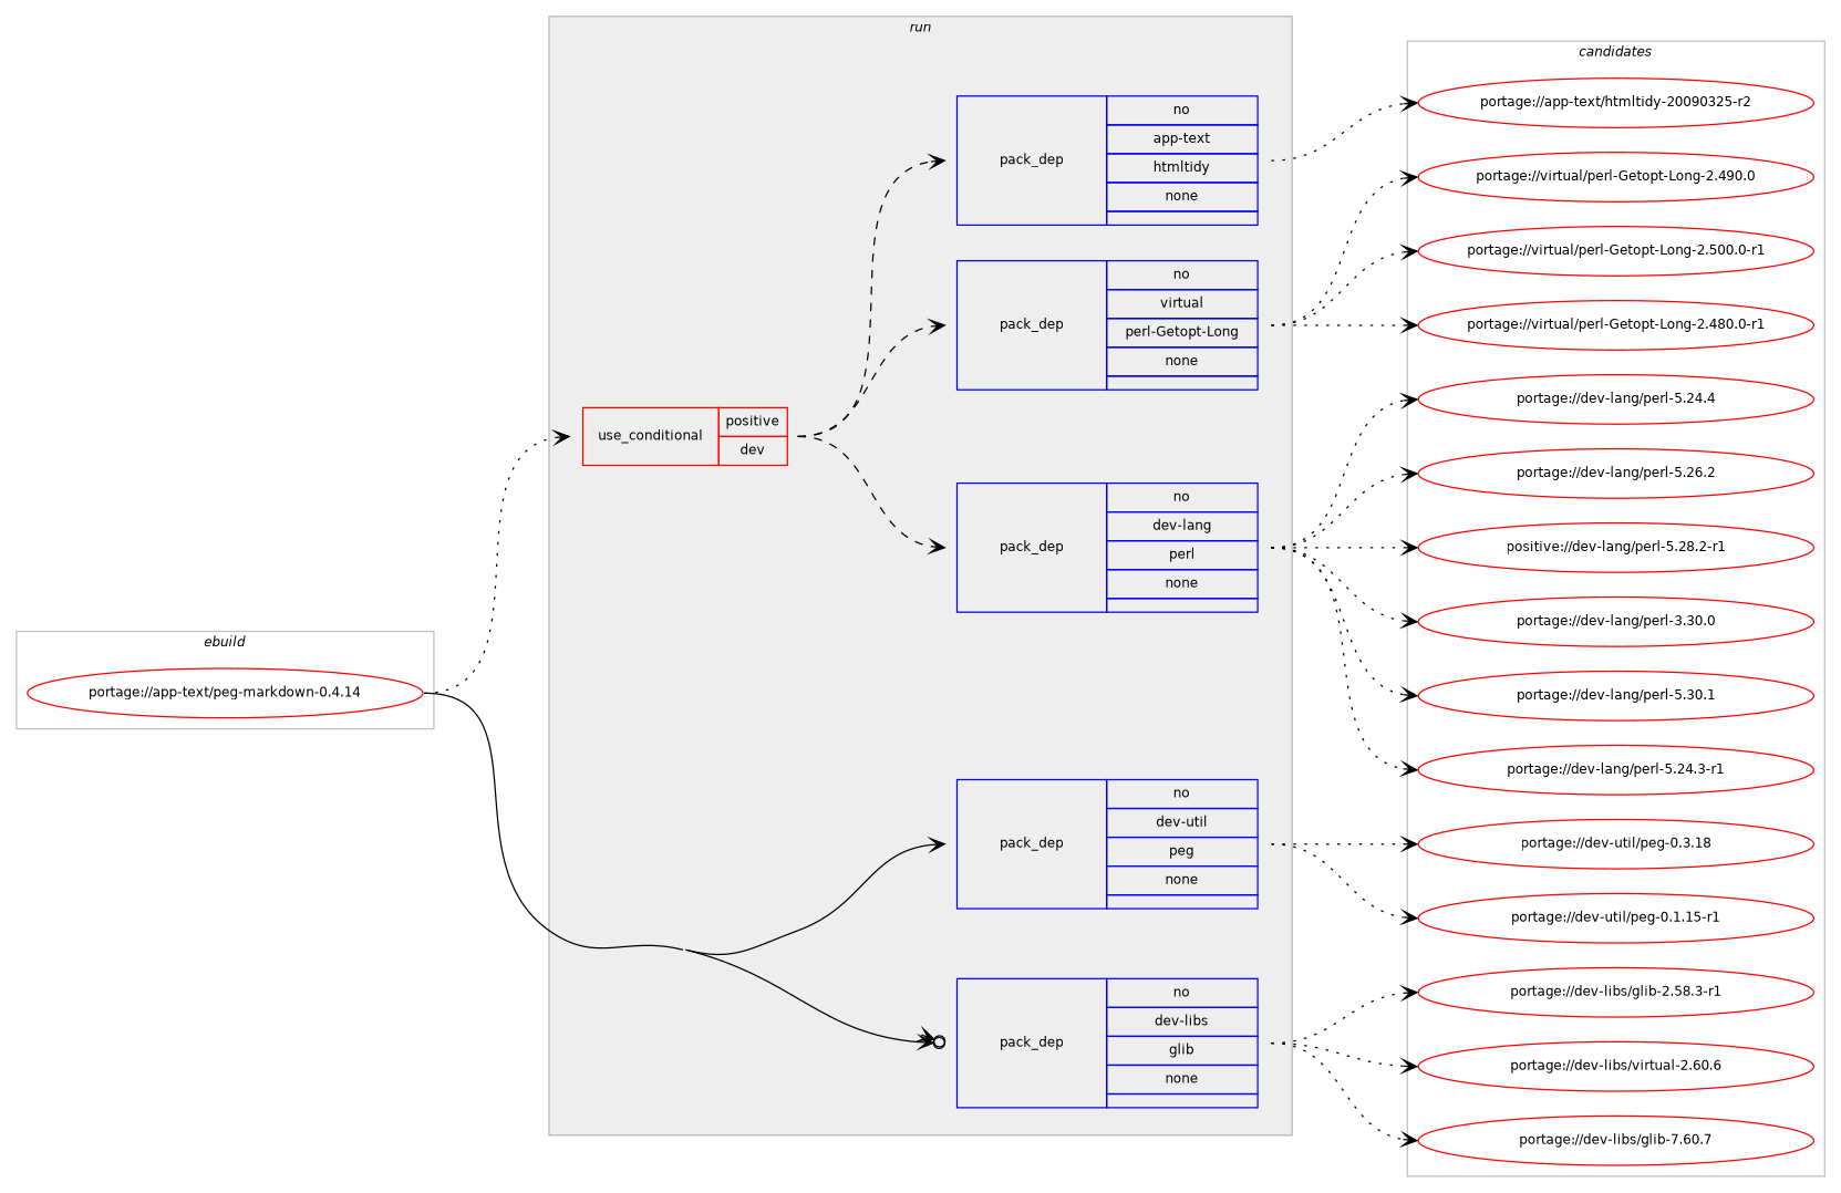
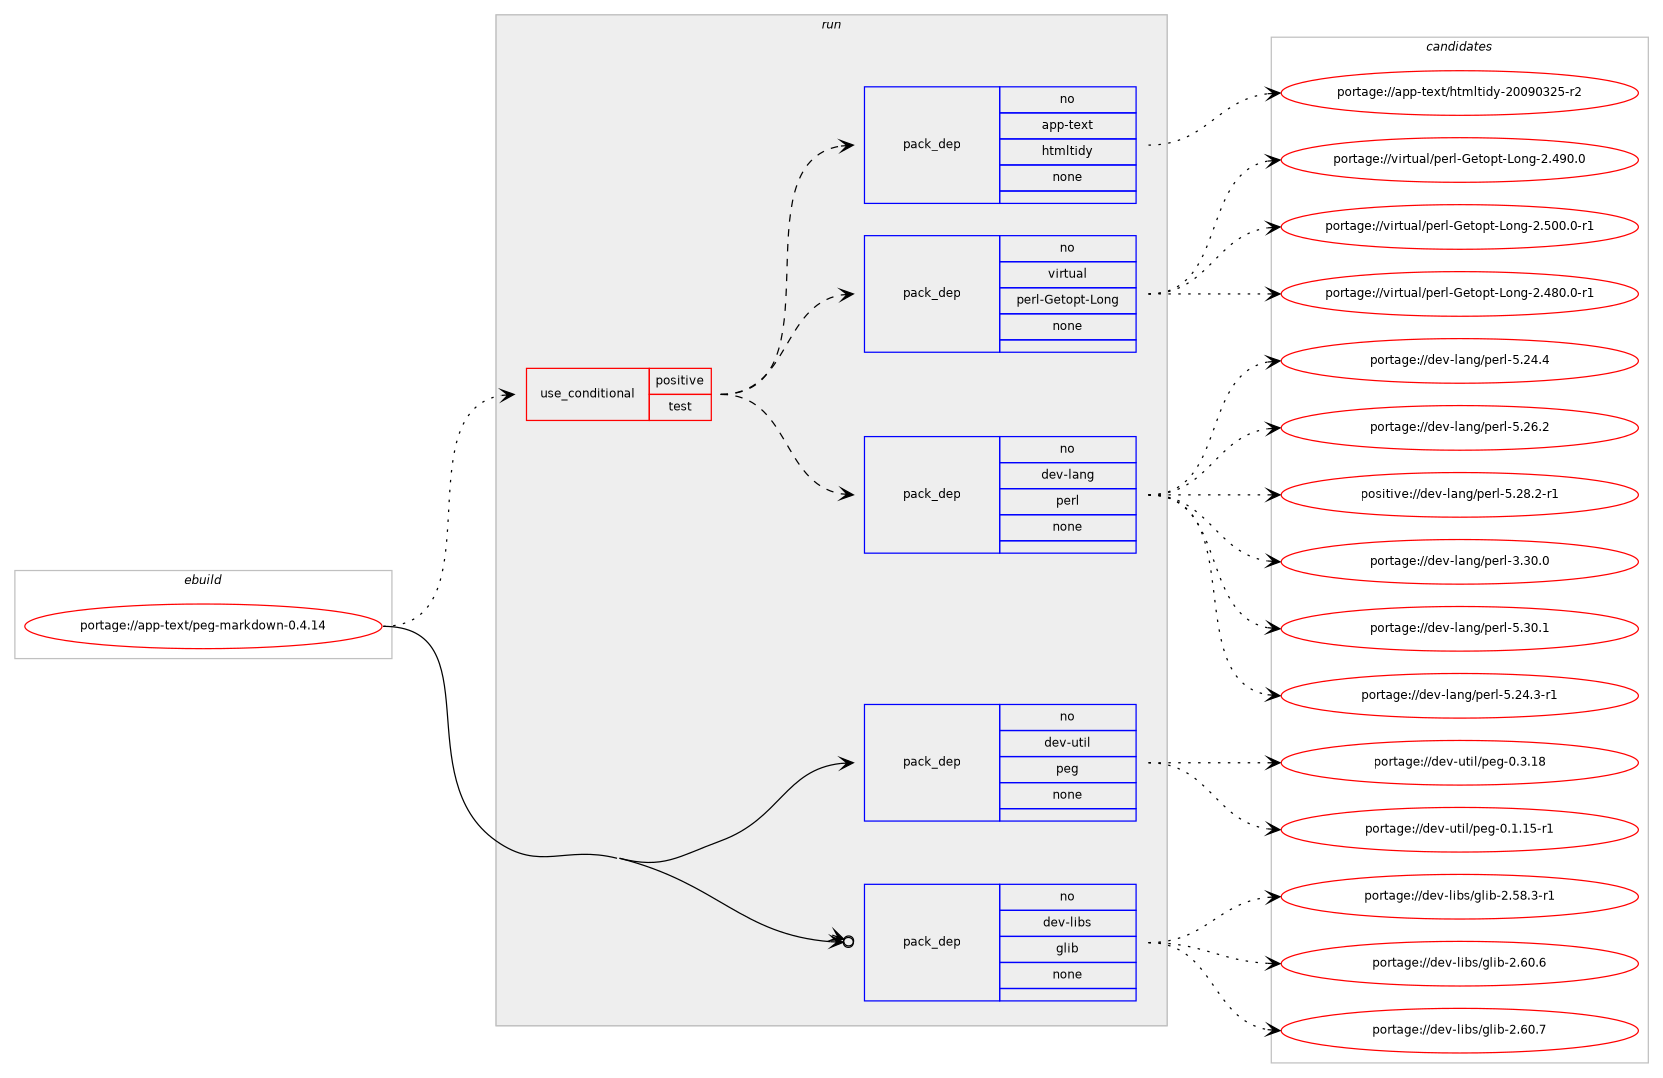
  digraph {
    compound=true
    concentrate=true
    fontname=Helvetica
    fontsize=10
    newrank=true
    rankdir=LR
    ranksep=1.5
    node [color=red fontname=Helvetica fontsize=10]
    edge [arrowhead=vee headport=w style=dotted tailport=e weight=100]
    n1 [label="portage://app-text/peg-markdown-0.4.14" width=4]
    n2 [color=blue label=<<TABLE BORDER="0" CELLBORDER="1" CELLSPACING="0" CELLPADDING="4" WIDTH="220"><TR><TD ROWSPAN="6" CELLPADDING="30">pack_dep</TD></TR><TR><TD WIDTH="110">no</TD></TR><TR><TD>dev-lang</TD></TR><TR><TD>perl</TD></TR><TR><TD>none</TD></TR><TR><TD></TD></TR></TABLE>> shape=none]
    n3 [color=blue label=<<TABLE BORDER="0" CELLBORDER="1" CELLSPACING="0" CELLPADDING="4" WIDTH="220"><TR><TD ROWSPAN="6" CELLPADDING="30">pack_dep</TD></TR><TR><TD WIDTH="110">no</TD></TR><TR><TD>virtual</TD></TR><TR><TD>perl-Getopt-Long</TD></TR><TR><TD>none</TD></TR><TR><TD></TD></TR></TABLE>> shape=none]
    n4 [color=blue label=<<TABLE BORDER="0" CELLBORDER="1" CELLSPACING="0" CELLPADDING="4" WIDTH="220"><TR><TD ROWSPAN="6" CELLPADDING="30">pack_dep</TD></TR><TR><TD WIDTH="110">no</TD></TR><TR><TD>app-text</TD></TR><TR><TD>htmltidy</TD></TR><TR><TD>none</TD></TR><TR><TD></TD></TR></TABLE>> shape=none]
-   n5 [label=<<TABLE BORDER="0" CELLBORDER="1" CELLSPACING="0" CELLPADDING="4"><TR><TD ROWSPAN="3" CELLPADDING="10">use_conditional</TD></TR><TR><TD>positive</TD></TR><TR><TD>dev</TD></TR></TABLE>> shape=none]
+   n5 [label=<<TABLE BORDER="0" CELLBORDER="1" CELLSPACING="0" CELLPADDING="4"><TR><TD ROWSPAN="3" CELLPADDING="10">use_conditional</TD></TR><TR><TD>positive</TD></TR><TR><TD>test</TD></TR></TABLE>> shape=none]
    n6 [color=blue label=<<TABLE BORDER="0" CELLBORDER="1" CELLSPACING="0" CELLPADDING="4" WIDTH="220"><TR><TD ROWSPAN="6" CELLPADDING="30">pack_dep</TD></TR><TR><TD WIDTH="110">no</TD></TR><TR><TD>dev-util</TD></TR><TR><TD>peg</TD></TR><TR><TD>none</TD></TR><TR><TD></TD></TR></TABLE>> shape=none]
    n7 [color=blue label=<<TABLE BORDER="0" CELLBORDER="1" CELLSPACING="0" CELLPADDING="4" WIDTH="220"><TR><TD ROWSPAN="6" CELLPADDING="30">pack_dep</TD></TR><TR><TD WIDTH="110">no</TD></TR><TR><TD>dev-libs</TD></TR><TR><TD>glib</TD></TR><TR><TD>none</TD></TR><TR><TD></TD></TR></TABLE>> shape=none]
    n8 [label="portage://dev-lang/perl-5.24.3-r1" width=4]
    n9 [label="portage://dev-lang/perl-5.24.4" width=4]
    n10 [label="portage://dev-lang/perl-5.26.2" width=4]
    n11 [label="positive://dev-lang/perl-5.28.2-r1" width=4]
    n12 [label="portage://dev-lang/perl-3.30.0" width=4]
    n13 [label="portage://dev-lang/perl-5.30.1" width=4]
    n14 [label="portage://virtual/perl-Getopt-Long-2.480.0-r1" width=4]
    n15 [label="portage://virtual/perl-Getopt-Long-2.490.0" width=4]
    n16 [label="portage://virtual/perl-Getopt-Long-2.500.0-r1" width=4]
    n17 [label="portage://app-text/htmltidy-20090325-r2" width=4]
    n18 [label="portage://dev-util/peg-0.1.15-r1" width=4]
    n19 [label="portage://dev-util/peg-0.3.18" width=4]
    n20 [label="portage://dev-libs/glib-2.58.3-r1" width=4]
-   n21 [label="portage://dev-libs/virtual-2.60.6" width=4]
-   n22 [label="portage://dev-libs/glib-7.60.7" width=4]
+   n21 [label="portage://dev-libs/glib-2.60.6" width=4]
+   n22 [label="portage://dev-libs/glib-2.60.7" width=4]
    subgraph cluster_1 {
      color=gray
      label=<<i>ebuild</i>>
      rank=same
      n1
    }
    subgraph cluster_2 {
      color=gray
      label=<<i>dependencies</i>>
      subgraph cluster_3 {
        color=gray
        fillcolor="#eeeeee"
        label=<<i>compile</i>>
        style=filled
        subgraph sub_4 {
          color=gray
          fillcolor="#eeeeee"
          label=<<i>compile</i>>
          style=filled
          n5
          subgraph sub_5 {
            color=gray
            fillcolor="#eeeeee"
            label=<<i>compile</i>>
            style=filled
            n2
          }
          subgraph sub_6 {
            color=gray
            fillcolor="#eeeeee"
            label=<<i>compile</i>>
            style=filled
            n3
          }
          subgraph sub_7 {
            color=gray
            fillcolor="#eeeeee"
            label=<<i>compile</i>>
            style=filled
            n4
          }
        }
        subgraph sub_8 {
          color=gray
          fillcolor="#eeeeee"
          label=<<i>compile</i>>
          style=filled
          n6
        }
      }
      subgraph cluster_9 {
        color=gray
        fillcolor="#eeeeee"
        label=<<i>compile and run</i>>
        style=filled
        subgraph sub_10 {
          color=gray
          fillcolor="#eeeeee"
          label=<<i>compile and run</i>>
          style=filled
          n7
        }
      }
      subgraph cluster_11 {
        color=gray
        fillcolor="#eeeeee"
        label=<<i>run</i>>
        style=filled
      }
    }
    subgraph cluster_12 {
      color=gray
      label=<<i>candidates</i>>
      rank=same
      subgraph sub_13 {
        color=black
        label=<<i>candidates</i>>
        nodesep=1
        rank=same
        n8
        n9
        n10
        n11
        n12
        n13
      }
      subgraph sub_14 {
        color=black
        label=<<i>candidates</i>>
        nodesep=1
        rank=same
        n14
        n15
        n16
      }
      subgraph sub_15 {
        color=black
        label=<<i>candidates</i>>
        nodesep=1
        rank=same
        n17
      }
      subgraph sub_16 {
        color=black
        label=<<i>candidates</i>>
        nodesep=1
        rank=same
        n18
        n19
      }
      subgraph sub_17 {
        color=black
        label=<<i>candidates</i>>
        nodesep=1
        rank=same
        n20
        n21
        n22
      }
    }
    n1 -> n5 [weight=20]
    n1 -> n6 [style=solid weight=20]
    n1 -> n7 [arrowhead=odotvee style=solid weight=20]
    n2 -> n8
    n2 -> n9
    n2 -> n10
    n2 -> n11
    n2 -> n12
    n2 -> n13
    n3 -> n14
    n3 -> n15
    n3 -> n16
    n4 -> n17
    n5 -> n2 [style=dashed weight=20]
    n5 -> n3 [style=dashed weight=20]
    n5 -> n4 [style=dashed weight=20]
    n6 -> n18
    n6 -> n19
    n7 -> n20
    n7 -> n21
    n7 -> n22
  }
